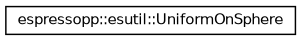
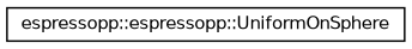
  digraph {
    rankdir=LR
-   n1 [color=black fillcolor=white fontname=Helvetica fontsize=10 height=0.2 label="espressopp::esutil::UniformOnSphere" shape=record style=filled width=0.4]
+   n1 [color=black fillcolor=white fontname=Helvetica fontsize=10 height=0.2 label="espressopp::espressopp::UniformOnSphere" shape=record style=filled width=0.4]
  }
